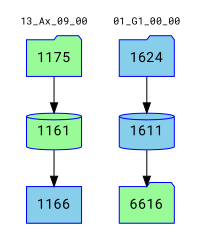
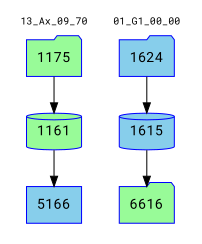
  digraph {
    fontname="Roboto Mono"
    node [color=blue fillcolor=palegreen fontname="Roboto Mono" shape=folder style=filled]
    edge [color=black fontname="Roboto Mono"]
    n1 [label=1175]
    n2 [label=1161 shape=cylinder]
-   n3 [fillcolor=skyblue label=1166 shape=box]
+   n3 [fillcolor=skyblue label=5166 shape=box]
    n4 [fillcolor=skyblue label=1624]
-   n5 [fillcolor=skyblue label=1611 shape=cylinder]
+   n5 [fillcolor=skyblue label=1615 shape=cylinder]
    n6 [label=6616]
    subgraph cluster_1 {
      color=white
      fontsize=10
-     label="13_Ax_09_00"
+     label="13_Ax_09_70"
      n1
      n2
      n3
    }
    subgraph cluster_2 {
      color=white
      fontsize=10
      label="01_G1_00_00"
      n4
      n5
      n6
    }
    n1 -> n2
    n2 -> n3
    n4 -> n5
    n5 -> n6
  }
